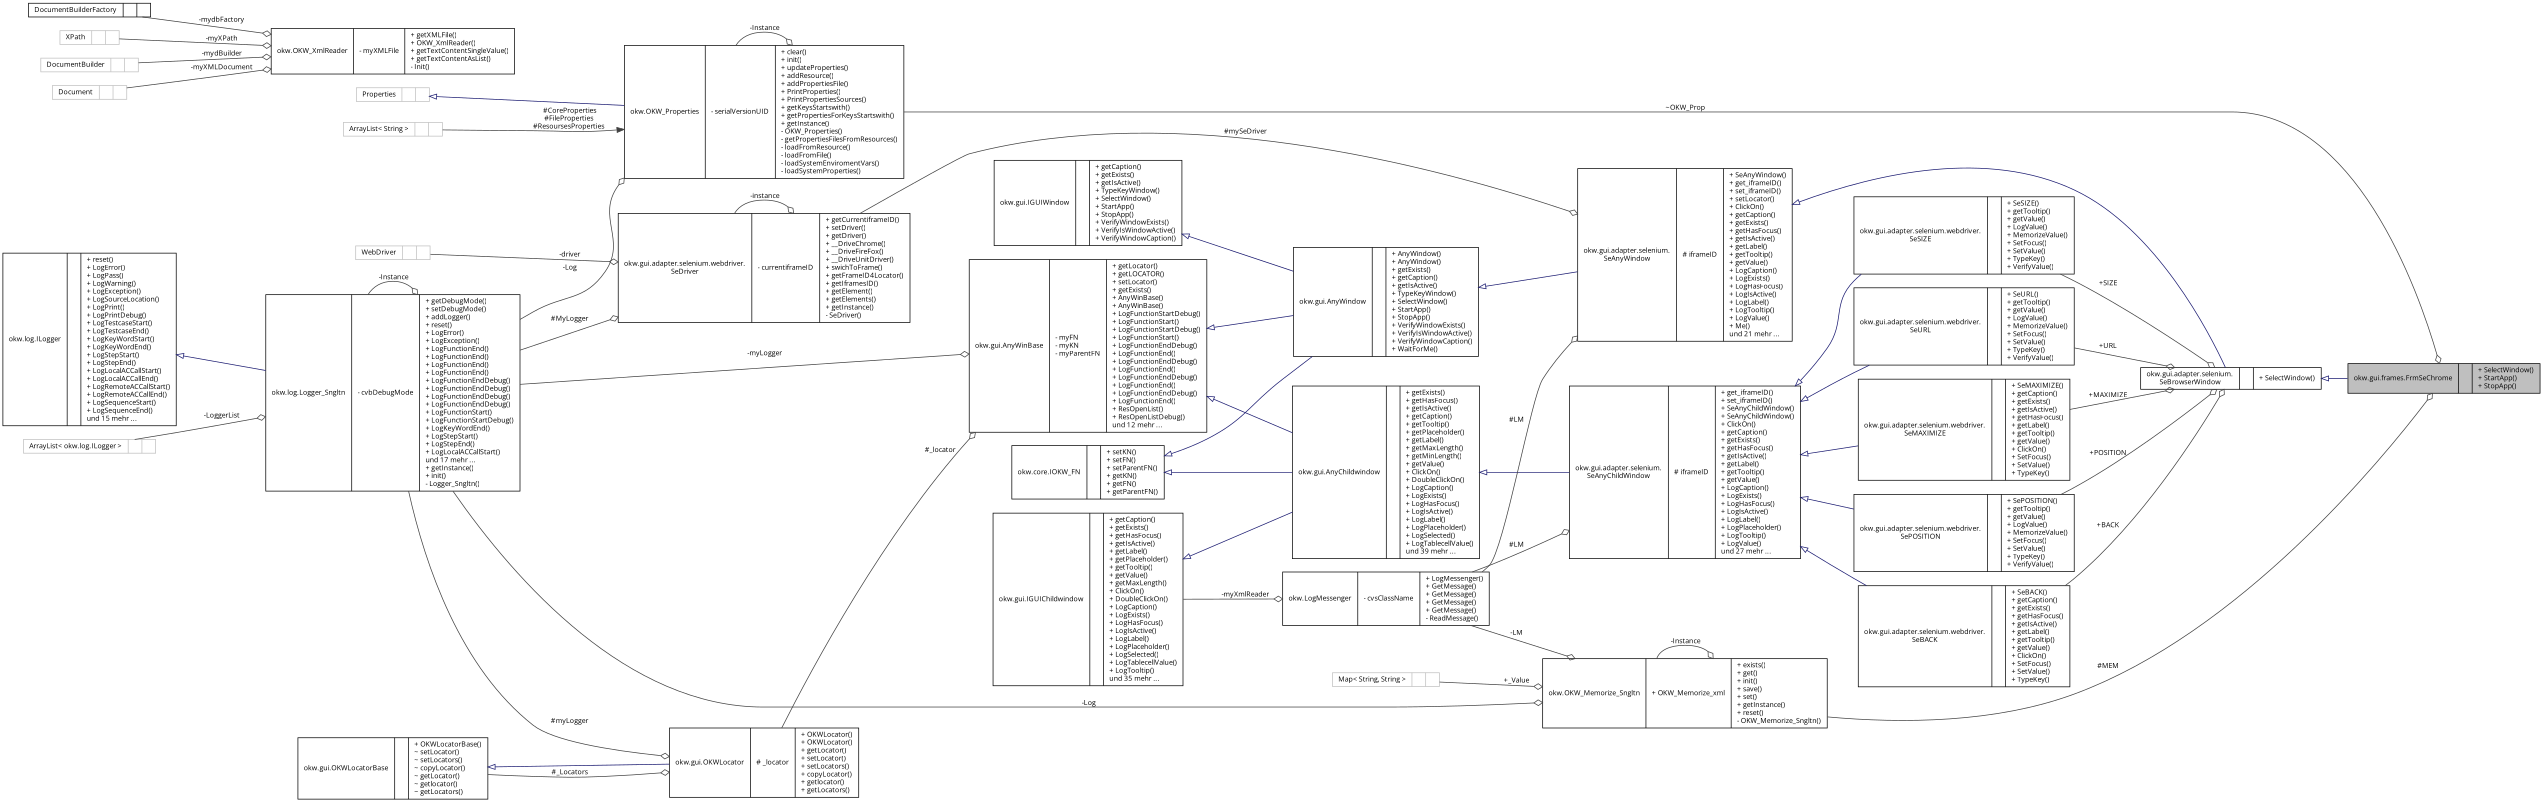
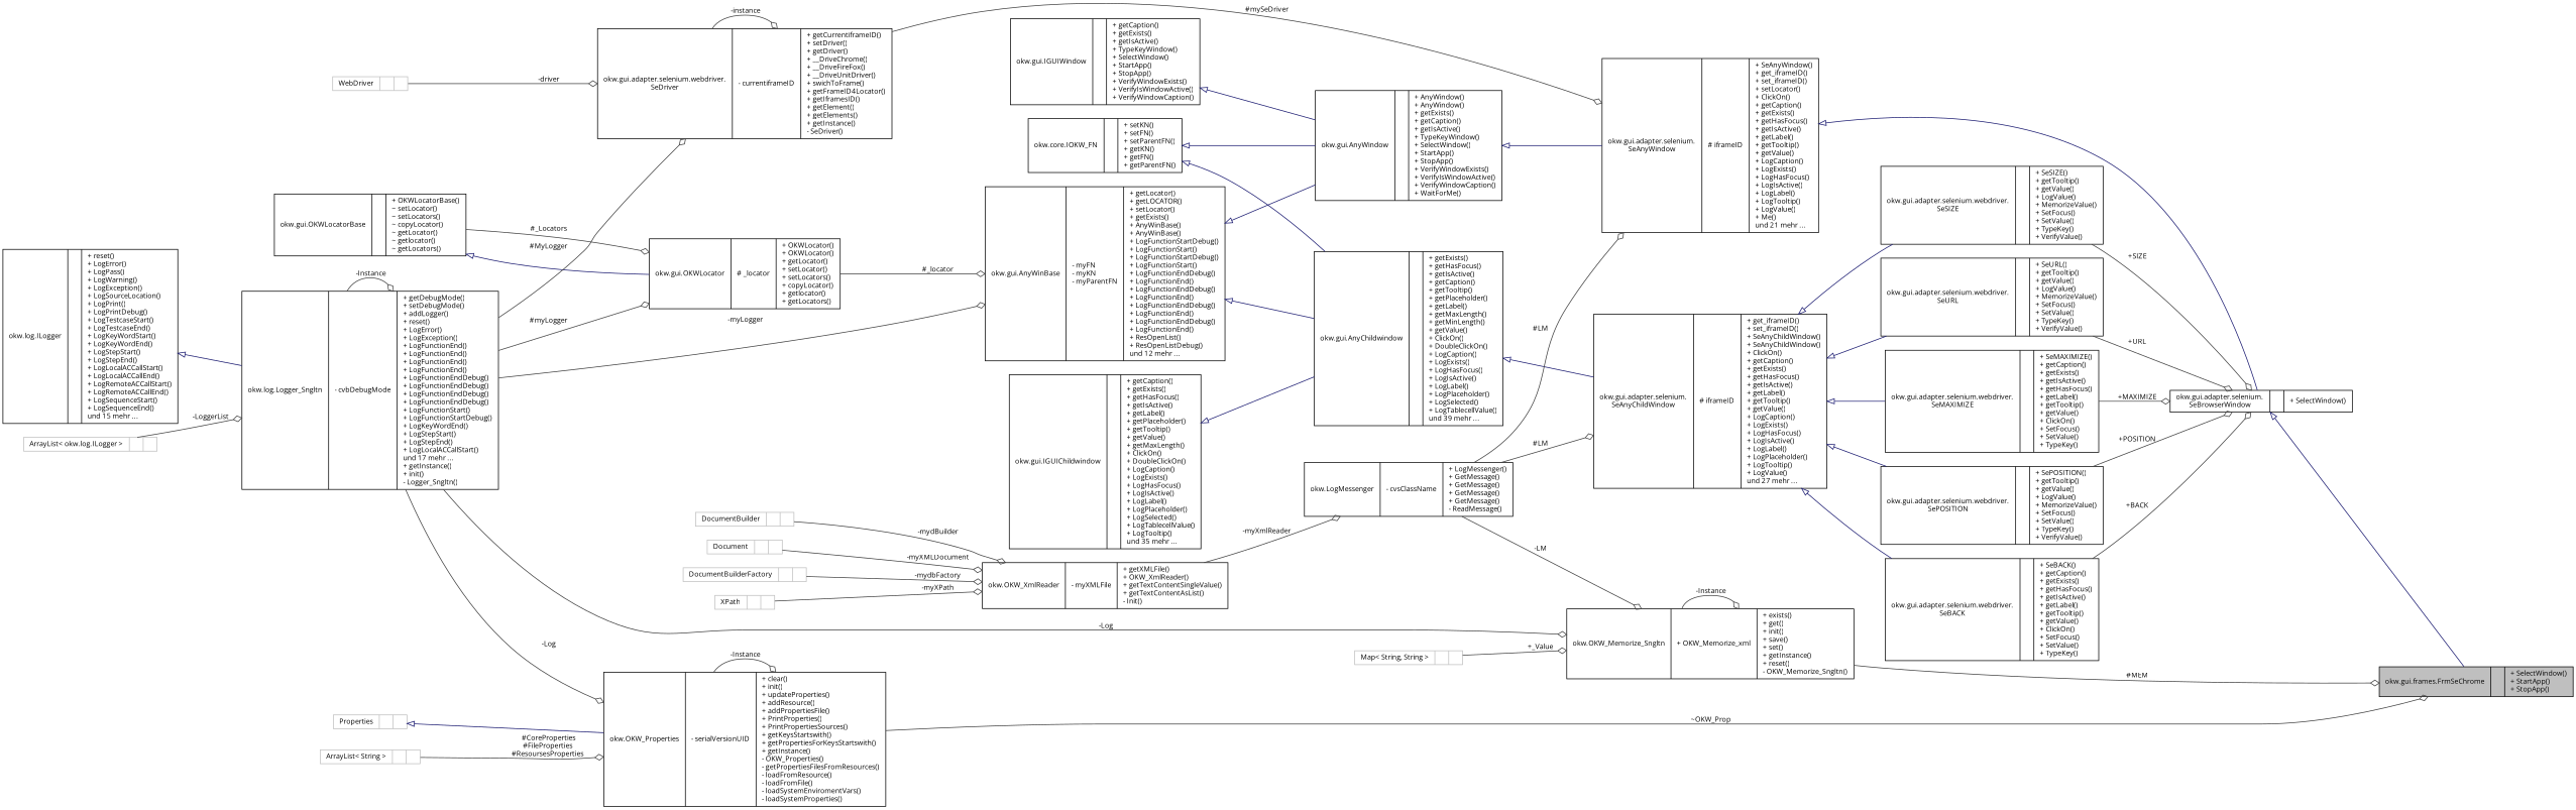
  digraph {
    rankdir=LR
    fontname="Open Sans"
    node [color=black fillcolor=white fontname="Open Sans" fontsize=10 shape=record style=filled]
    edge [color=grey25 fontname="Open Sans" fontsize=10 labelfontname=Helvetica labelfontsize=10 style=solid arrowhead=odiamond]
    n1 [fillcolor=grey75 fontcolor=black height=0.2 label="{okw.gui.frames.FrmSeChrome\n||+ SelectWindow()\l+ StartApp()\l+ StopApp()\l}" width=0.4]
    n2 [height=0.2 label="{okw.gui.adapter.selenium.\lSeBrowserWindow\n||+ SelectWindow()\l}" width=0.4]
    n3 [height=0.2 label="{okw.gui.adapter.selenium.\lSeAnyWindow\n|# iframeID\l|+ SeAnyWindow()\l+ get_iframeID()\l+ set_iframeID()\l+ setLocator()\l+ ClickOn()\l+ getCaption()\l+ getExists()\l+ getHasFocus()\l+ getIsActive()\l+ getLabel()\l+ getTooltip()\l+ getValue()\l+ LogCaption()\l+ LogExists()\l+ LogHasFocus()\l+ LogIsActive()\l+ LogLabel()\l+ LogTooltip()\l+ LogValue()\l+ Me()\lund 21 mehr ...\l}" width=0.4]
    n4 [height=0.2 label="{okw.gui.AnyWindow\n||+ AnyWindow()\l+ AnyWindow()\l+ getExists()\l+ getCaption()\l+ getIsActive()\l+ TypeKeyWindow()\l+ SelectWindow()\l+ StartApp()\l+ StopApp()\l+ VerifyWindowExists()\l+ VerifyIsWindowActive()\l+ VerifyWindowCaption()\l+ WaitForMe()\l}" width=0.4]
    n5 [height=0.2 label="{okw.gui.AnyWinBase\n|- myFN\l- myKN\l- myParentFN\l|+ getLocator()\l+ getLOCATOR()\l+ setLocator()\l+ getExists()\l+ AnyWinBase()\l+ AnyWinBase()\l+ LogFunctionStartDebug()\l+ LogFunctionStart()\l+ LogFunctionStartDebug()\l+ LogFunctionStart()\l+ LogFunctionEndDebug()\l+ LogFunctionEnd()\l+ LogFunctionEndDebug()\l+ LogFunctionEnd()\l+ LogFunctionEndDebug()\l+ LogFunctionEnd()\l+ LogFunctionEndDebug()\l+ LogFunctionEnd()\l+ ResOpenList()\l+ ResOpenListDebug()\lund 12 mehr ...\l}" width=0.4]
    n6 [height=0.2 label="{okw.gui.AnyChildwindow\n||+ getExists()\l+ getHasFocus()\l+ getIsActive()\l+ getCaption()\l+ getTooltip()\l+ getPlaceholder()\l+ getLabel()\l+ getMaxLength()\l+ getMinLength()\l+ getValue()\l+ ClickOn()\l+ DoubleClickOn()\l+ LogCaption()\l+ LogExists()\l+ LogHasFocus()\l+ LogIsActive()\l+ LogLabel()\l+ LogPlaceholder()\l+ LogSelected()\l+ LogTablecellValue()\lund 39 mehr ...\l}" width=0.4]
    n7 [height=0.2 label="{okw.gui.OKWLocator\n|# _locator\l|+ OKWLocator()\l+ OKWLocator()\l+ getLocator()\l+ setLocator()\l+ setLocators()\l+ copyLocator()\l+ getlocator()\l+ getLocators()\l}" width=0.4]
    n8 [height=0.2 label="{okw.gui.OKWLocatorBase\n||+ OKWLocatorBase()\l~ setLocator()\l~ setLocators()\l~ copyLocator()\l~ getLocator()\l~ getlocator()\l~ getLocators()\l}" width=0.4]
    n9 [height=0.2 label="{okw.log.Logger_Sngltn\n|- cvbDebugMode\l|+ getDebugMode()\l+ setDebugMode()\l+ addLogger()\l+ reset()\l+ LogError()\l+ LogException()\l+ LogFunctionEnd()\l+ LogFunctionEnd()\l+ LogFunctionEnd()\l+ LogFunctionEnd()\l+ LogFunctionEndDebug()\l+ LogFunctionEndDebug()\l+ LogFunctionEndDebug()\l+ LogFunctionEndDebug()\l+ LogFunctionStart()\l+ LogFunctionStartDebug()\l+ LogKeyWordEnd()\l+ LogStepStart()\l+ LogStepEnd()\l+ LogLocalACCallStart()\lund 17 mehr ...\l+ getInstance()\l+ init()\l- Logger_Sngltn()\l}" width=0.4]
    n10 [height=0.2 label="{okw.gui.adapter.selenium.webdriver.\lSeDriver\n|- currentiframeID\l|+ getCurrentiframeID()\l+ setDriver()\l+ getDriver()\l+ __DriveChrome()\l+ __DriveFireFox()\l+ __DriveUnitDriver()\l+ swichToFrame()\l+ getFrameID4Locator()\l+ getIframesID()\l+ getElement()\l+ getElements()\l+ getInstance()\l- SeDriver()\l}" width=0.4]
    n11 [height=0.2 label="{okw.OKW_Memorize_Sngltn\n|+ OKW_Memorize_xml\l|+ exists()\l+ get()\l+ init()\l+ save()\l+ set()\l+ getInstance()\l+ reset()\l- OKW_Memorize_Sngltn()\l}" width=0.4]
    n12 [height=0.2 label="{okw.OKW_Properties\n|- serialVersionUID\l|+ clear()\l+ init()\l+ updateProperties()\l+ addResource()\l+ addPropertiesFile()\l+ PrintProperties()\l+ PrintPropertiesSources()\l+ getKeysStartswith()\l+ getPropertiesForKeysStartswith()\l+ getInstance()\l- OKW_Properties()\l- getPropertiesFilesFromResources()\l- loadFromResource()\l- loadFromFile()\l- loadSystemEnviromentVars()\l- loadSystemProperties()\l}" width=0.4]
    n13 [height=0.2 label="{okw.log.ILogger\n||+ reset()\l+ LogError()\l+ LogPass()\l+ LogWarning()\l+ LogException()\l+ LogSourceLocation()\l+ LogPrint()\l+ LogPrintDebug()\l+ LogTestcaseStart()\l+ LogTestcaseEnd()\l+ LogKeyWordStart()\l+ LogKeyWordEnd()\l+ LogStepStart()\l+ LogStepEnd()\l+ LogLocalACCallStart()\l+ LogLocalACCallEnd()\l+ LogRemoteACCallStart()\l+ LogRemoteACCallEnd()\l+ LogSequenceStart()\l+ LogSequenceEnd()\lund 15 mehr ...\l}" width=0.4]
    n14 [color=grey75 height=0.2 label="{ArrayList\< okw.log.ILogger \>\n||}" width=0.4]
    n15 [height=0.2 label="{okw.gui.IGUIWindow\n||+ getCaption()\l+ getExists()\l+ getIsActive()\l+ TypeKeyWindow()\l+ SelectWindow()\l+ StartApp()\l+ StopApp()\l+ VerifyWindowExists()\l+ VerifyIsWindowActive()\l+ VerifyWindowCaption()\l}" width=0.4]
    n16 [height=0.2 label="{okw.core.IOKW_FN\n||+ setKN()\l+ setFN()\l+ setParentFN()\l+ getKN()\l+ getFN()\l+ getParentFN()\l}" width=0.4]
    n17 [color=grey75 height=0.2 label="{WebDriver\n||}" width=0.4]
    n18 [height=0.2 label="{okw.LogMessenger\n|- cvsClassName\l|+ LogMessenger()\l+ GetMessage()\l+ GetMessage()\l+ GetMessage()\l+ GetMessage()\l- ReadMessage()\l}" width=0.4]
    n19 [height=0.2 label="{okw.gui.adapter.selenium.\lSeAnyChildWindow\n|# iframeID\l|+ get_iframeID()\l+ set_iframeID()\l+ SeAnyChildWindow()\l+ SeAnyChildWindow()\l+ ClickOn()\l+ getCaption()\l+ getExists()\l+ getHasFocus()\l+ getIsActive()\l+ getLabel()\l+ getTooltip()\l+ getValue()\l+ LogCaption()\l+ LogExists()\l+ LogHasFocus()\l+ LogIsActive()\l+ LogLabel()\l+ LogPlaceholder()\l+ LogTooltip()\l+ LogValue()\lund 27 mehr ...\l}" width=0.4]
    n20 [height=0.2 label="{okw.OKW_XmlReader\n|- myXMLFile\l|+ getXMLFile()\l+ OKW_XmlReader()\l+ getTextContentSingleValue()\l+ getTextContentAsList()\l- Init()\l}" width=0.4]
-   n21 [height=0.2 label="{DocumentBuilderFactory\n||}" width=0.4]
+   n21 [color=grey75 height=0.2 label="{DocumentBuilderFactory\n||}" width=0.4]
    n22 [color=grey75 height=0.2 label="{XPath\n||}" width=0.4]
    n23 [color=grey75 height=0.2 label="{DocumentBuilder\n||}" width=0.4]
    n24 [color=grey75 height=0.2 label="{Document\n||}" width=0.4]
    n25 [height=0.2 label="{okw.gui.adapter.selenium.webdriver.\lSePOSITION\n||+ SePOSITION()\l+ getTooltip()\l+ getValue()\l+ LogValue()\l+ MemorizeValue()\l+ SetFocus()\l+ SetValue()\l+ TypeKey()\l+ VerifyValue()\l}" width=0.4]
    n26 [height=0.2 label="{okw.gui.adapter.selenium.webdriver.\lSeBACK\n||+ SeBACK()\l+ getCaption()\l+ getExists()\l+ getHasFocus()\l+ getIsActive()\l+ getLabel()\l+ getTooltip()\l+ getValue()\l+ ClickOn()\l+ SetFocus()\l+ SetValue()\l+ TypeKey()\l}" width=0.4]
    n27 [height=0.2 label="{okw.gui.adapter.selenium.webdriver.\lSeSIZE\n||+ SeSIZE()\l+ getTooltip()\l+ getValue()\l+ LogValue()\l+ MemorizeValue()\l+ SetFocus()\l+ SetValue()\l+ TypeKey()\l+ VerifyValue()\l}" width=0.4]
    n28 [height=0.2 label="{okw.gui.adapter.selenium.webdriver.\lSeURL\n||+ SeURL()\l+ getTooltip()\l+ getValue()\l+ LogValue()\l+ MemorizeValue()\l+ SetFocus()\l+ SetValue()\l+ TypeKey()\l+ VerifyValue()\l}" width=0.4]
    n29 [height=0.2 label="{okw.gui.adapter.selenium.webdriver.\lSeMAXIMIZE\n||+ SeMAXIMIZE()\l+ getCaption()\l+ getExists()\l+ getIsActive()\l+ getHasFocus()\l+ getLabel()\l+ getTooltip()\l+ getValue()\l+ ClickOn()\l+ SetFocus()\l+ SetValue()\l+ TypeKey()\l}" width=0.4]
    n30 [height=0.2 label="{okw.gui.IGUIChildwindow\n||+ getCaption()\l+ getExists()\l+ getHasFocus()\l+ getIsActive()\l+ getLabel()\l+ getPlaceholder()\l+ getTooltip()\l+ getValue()\l+ getMaxLength()\l+ ClickOn()\l+ DoubleClickOn()\l+ LogCaption()\l+ LogExists()\l+ LogHasFocus()\l+ LogIsActive()\l+ LogLabel()\l+ LogPlaceholder()\l+ LogSelected()\l+ LogTablecellValue()\l+ LogTooltip()\lund 35 mehr ...\l}" width=0.4]
    n31 [color=grey75 height=0.2 label="{Map\< String, String \>\n||}" width=0.4]
    n32 [color=grey75 height=0.2 label="{Properties\n||}" width=0.4]
    n33 [color=grey75 height=0.2 label="{ArrayList\< String \>\n||}" width=0.4]
    n2 -> n1 [arrowtail=onormal color=midnightblue dir=back arrowhead=""]
    n3 -> n2 [arrowtail=onormal color=midnightblue dir=back arrowhead=""]
    n4 -> n3 [arrowtail=onormal color=midnightblue dir=back arrowhead=""]
    n5 -> n4 [arrowtail=onormal color=midnightblue dir=back arrowhead=""]
    n5 -> n6 [arrowtail=onormal color=midnightblue dir=back arrowhead=""]
    n6 -> n19 [arrowtail=onormal color=midnightblue dir=back arrowhead=""]
    n7 -> n5 [label=" #_locator"]
    n8 -> n7 [arrowtail=onormal color=midnightblue dir=back arrowhead=""]
    n8 -> n7 [label=" #_Locators"]
    n9 -> n5 [label=" -myLogger"]
    n9 -> n7 [label=" #myLogger"]
    n9 -> n9 [label=" -Instance"]
    n9 -> n10 [label=" #MyLogger"]
    n9 -> n11 [label=" -Log"]
    n9 -> n12 [label=" -Log"]
    n10 -> n3 [label=" #mySeDriver"]
    n10 -> n10 [label=" -instance"]
    n11 -> n1 [label=" #MEM"]
    n11 -> n11 [label=" -Instance"]
    n12 -> n1 [label=" ~OKW_Prop"]
    n12 -> n12 [label=" -Instance"]
    n13 -> n9 [arrowtail=onormal color=midnightblue dir=back arrowhead=""]
    n14 -> n9 [label=" -LoggerList"]
    n15 -> n4 [arrowtail=onormal color=midnightblue dir=back arrowhead=""]
    n16 -> n4 [arrowtail=onormal color=midnightblue dir=back arrowhead=""]
    n16 -> n6 [arrowtail=onormal color=midnightblue dir=back arrowhead=""]
    n17 -> n10 [label=" -driver"]
    n18 -> n3 [label=" #LM"]
    n18 -> n11 [label=" -LM"]
    n18 -> n19 [label=" #LM"]
    n19 -> n25 [arrowtail=onormal color=midnightblue dir=back arrowhead=""]
    n19 -> n26 [arrowtail=onormal color=midnightblue dir=back arrowhead=""]
    n19 -> n27 [arrowtail=onormal color=midnightblue dir=back arrowhead=""]
    n19 -> n28 [arrowtail=onormal color=midnightblue dir=back arrowhead=""]
    n19 -> n29 [arrowtail=onormal color=midnightblue dir=back arrowhead=""]
-   n30 -> n18 [label=" -myXmlReader"]
+   n20 -> n18 [label=" -myXmlReader"]
    n21 -> n20 [label=" -mydbFactory"]
    n22 -> n20 [label=" -myXPath"]
    n23 -> n20 [label=" -mydBuilder"]
    n24 -> n20 [label=" -myXMLDocument"]
    n25 -> n2 [label=" +POSITION"]
    n26 -> n2 [label=" +BACK"]
    n27 -> n2 [label=" +SIZE"]
    n28 -> n2 [label=" +URL"]
    n29 -> n2 [label=" +MAXIMIZE"]
    n30 -> n6 [arrowtail=onormal color=midnightblue dir=back arrowhead=""]
    n31 -> n11 [label=" +_Value"]
    n32 -> n12 [arrowtail=onormal color=midnightblue dir=back arrowhead=""]
-   n33 -> n12 [arrowhead=normal label=" #CoreProperties\n#FileProperties\n#ResoursesProperties"]
+   n33 -> n12 [label=" #CoreProperties\n#FileProperties\n#ResoursesProperties"]
  }
